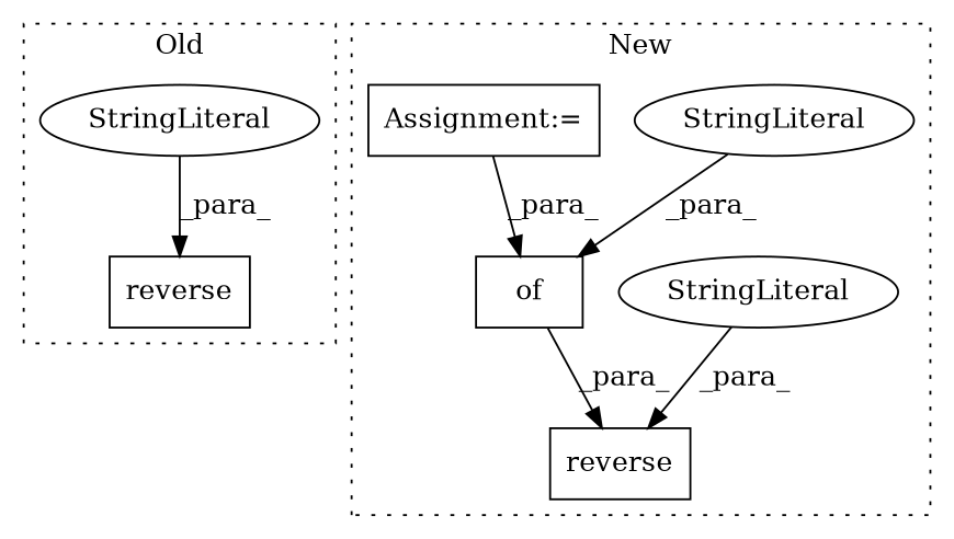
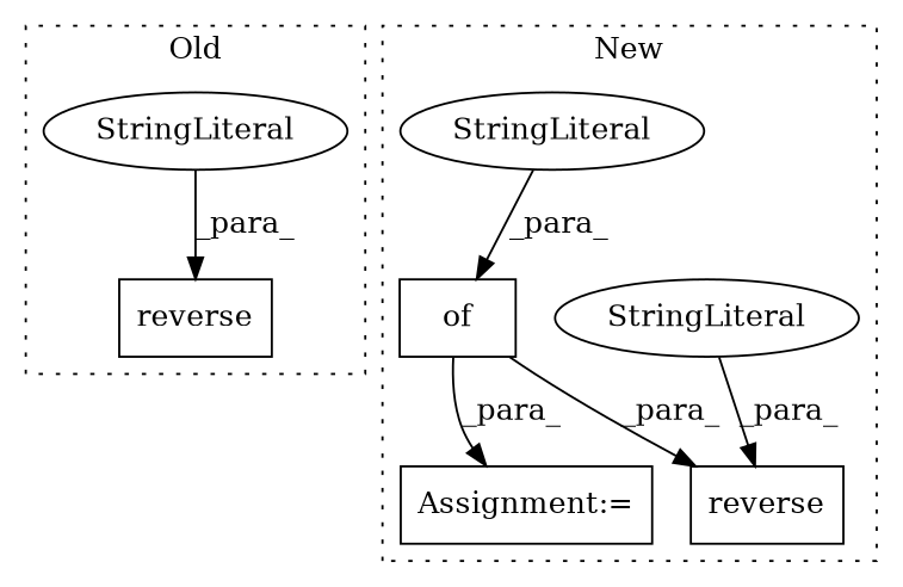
  digraph {
    node [a=32 l="8,1" shape=box]
    n1 [label=reverse s="4819,4953"]
    n2 [a=45 l=27 label=StringLiteral s=4827 shape=ellipse]
    n3 [label=reverse s="4967,5046"]
    n4 [a=45 l=20 label=StringLiteral s=4975 shape=ellipse]
    n5 [l="3,1" label=of s="5000,5045"]
    n6 [a=45 l=6 label=StringLiteral s=5030 shape=ellipse]
    n7 [a=7 l=1 label="Assignment:=" s=4859]
    subgraph cluster_1 {
      label=Old
      style=dotted
      n1
      n2
    }
    subgraph cluster_2 {
      label=New
      style=dotted
      n3
      n4
      n5
      n6
      n7
    }
    n2 -> n1 [label=_para_]
    n4 -> n3 [label=_para_]
    n5 -> n3 [label=_para_]
    n6 -> n5 [label=_para_]
-   n7 -> n5 [label=_para_]
+   n5 -> n7 [label=_para_]
  }
